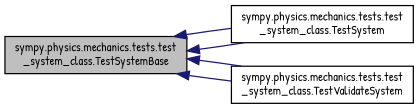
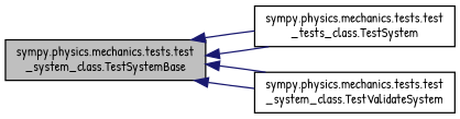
  digraph {
    rankdir=LR
    fontname="Patrick Hand"
    node [color=black fillcolor=white fontname="Patrick Hand" fontsize=10 shape=record style=filled]
    edge [color=midnightblue dir=back fontname="Patrick Hand" fontsize=10 labelfontname=Helvetica labelfontsize=10 style=solid]
    n1 [fillcolor=grey75 fontcolor=black height=0.2 label="sympy.physics.mechanics.tests.test\l_system_class.TestSystemBase" width=0.4]
-   n2 [height=0.2 label="sympy.physics.mechanics.tests.test\l_system_class.TestSystem" width=0.4]
+   n2 [height=0.2 label="sympy.physics.mechanics.tests.test\l_tests_class.TestSystem" width=0.4]
    n3 [height=0.2 label="sympy.physics.mechanics.tests.test\l_system_class.TestValidateSystem" width=0.4]
    n1 -> n2
    n1 -> n2
    n1 -> n3
    n1 -> n3
  }
